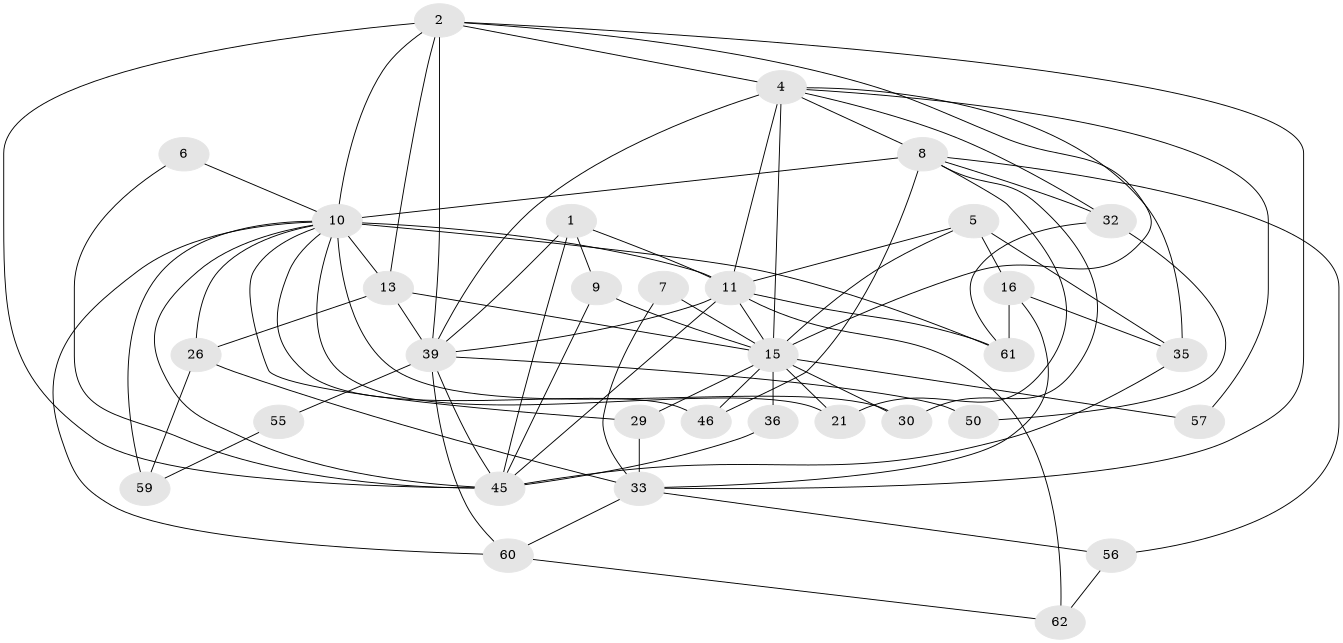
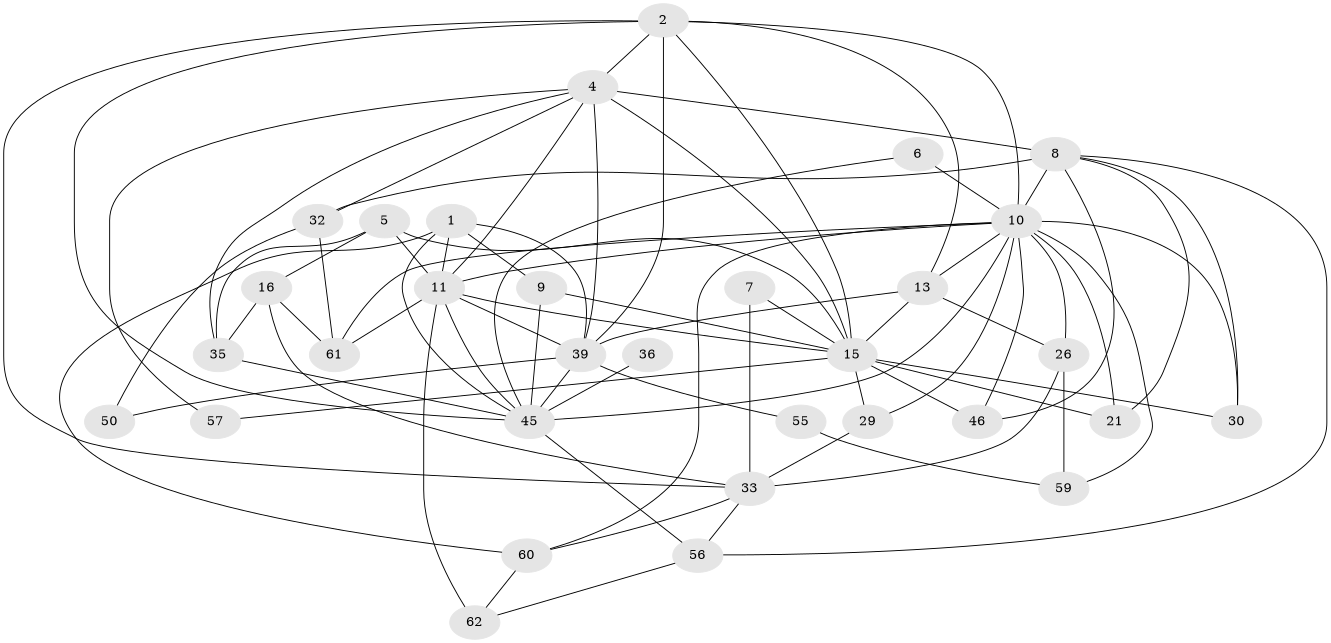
  graph {
    node [color=gray90 style=filled]
    1
    9
    11 [super="+20+27+17"]
    39 [super="+47"]
    45 [super="+48+51"]
    60
    15 [super="+64+42+18+23"]
    61
    62
    50
    55
    56
    2 [super="+19+54"]
    4 [super="+38+53"]
    10 [super="+25+22+40+12+58"]
    13 [super="+44"]
    33 [super="+41"]
    8 [super="+24"]
    32
    35
    57
    21
    30
    46
    26 [super="+37"]
    29
    59
    36
    5
    16
    6
    7
    1 -- 9
    1 -- 11
    1 -- 39
    1 -- 45
-   39 -- 60
+   1 -- 60
    9 -- 45 [weight=2]
    9 -- 15
    11 -- 39 [weight=2]
    11 -- 45
    11 -- 15
    11 -- 61
    11 -- 62 [weight=2]
    39 -- 45
    39 -- 50
    39 -- 55
+   45 -- 56
    60 -- 62
    15 -- 57
    15 -- 21
    15 -- 30
    15 -- 46
    15 -- 29
-   15 -- 36
    55 -- 59
    56 -- 62
    2 -- 39
    2 -- 45
    2 -- 15
    2 -- 4 [weight=2]
    2 -- 10 [weight=2]
    2 -- 13
    2 -- 33
    4 -- 11 [weight=2]
    4 -- 39
    4 -- 15
    4 -- 8 [weight=2]
    4 -- 32
    4 -- 35
    4 -- 57
    10 -- 11 [weight=3]
    10 -- 45
    10 -- 60
    10 -- 61
    10 -- 13
    10 -- 21
    10 -- 30
    10 -- 46
    10 -- 26 [weight=2]
    10 -- 29
    10 -- 59
    13 -- 39
    13 -- 15
    13 -- 26
    33 -- 60
    33 -- 56
    8 -- 56
    8 -- 10 [weight=2]
    8 -- 32
    8 -- 21
    8 -- 30
    8 -- 46
    32 -- 61
    32 -- 50
    35 -- 45
    26 -- 33
    26 -- 59
    29 -- 33
    36 -- 45
    5 -- 11
    5 -- 15
    5 -- 35
    5 -- 16
    16 -- 61
    16 -- 33
    16 -- 35
    6 -- 45
    6 -- 10
    7 -- 15
    7 -- 33
  }
